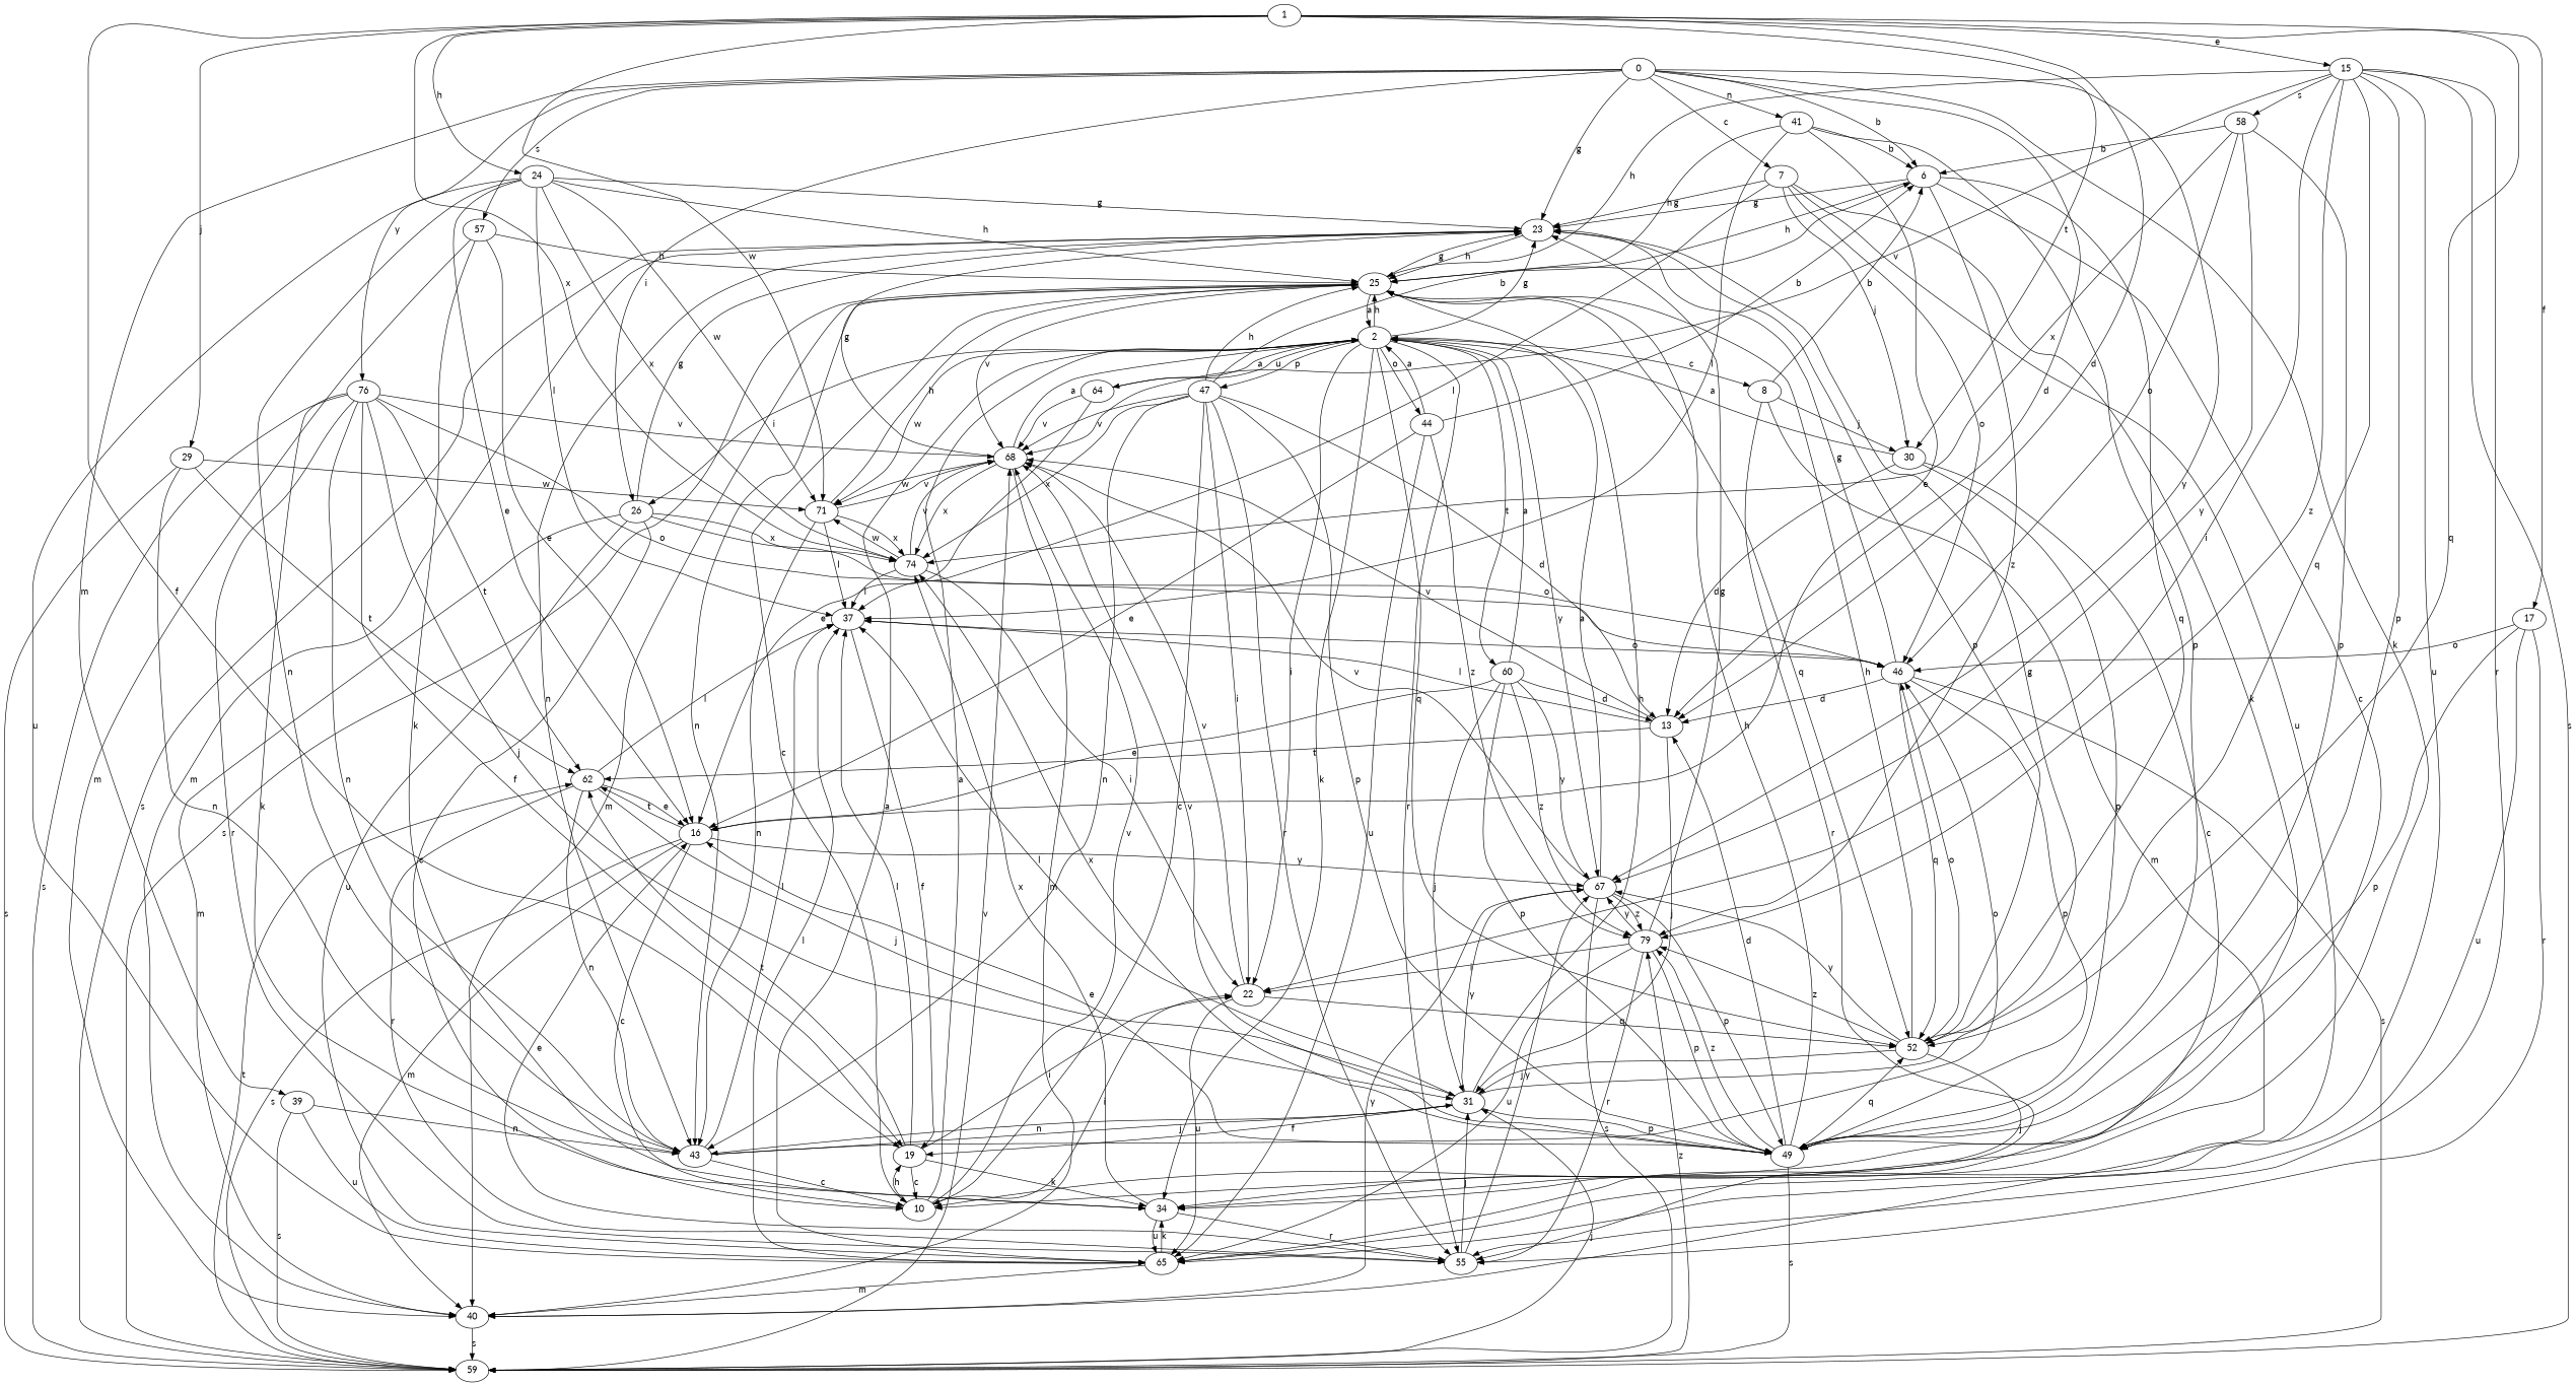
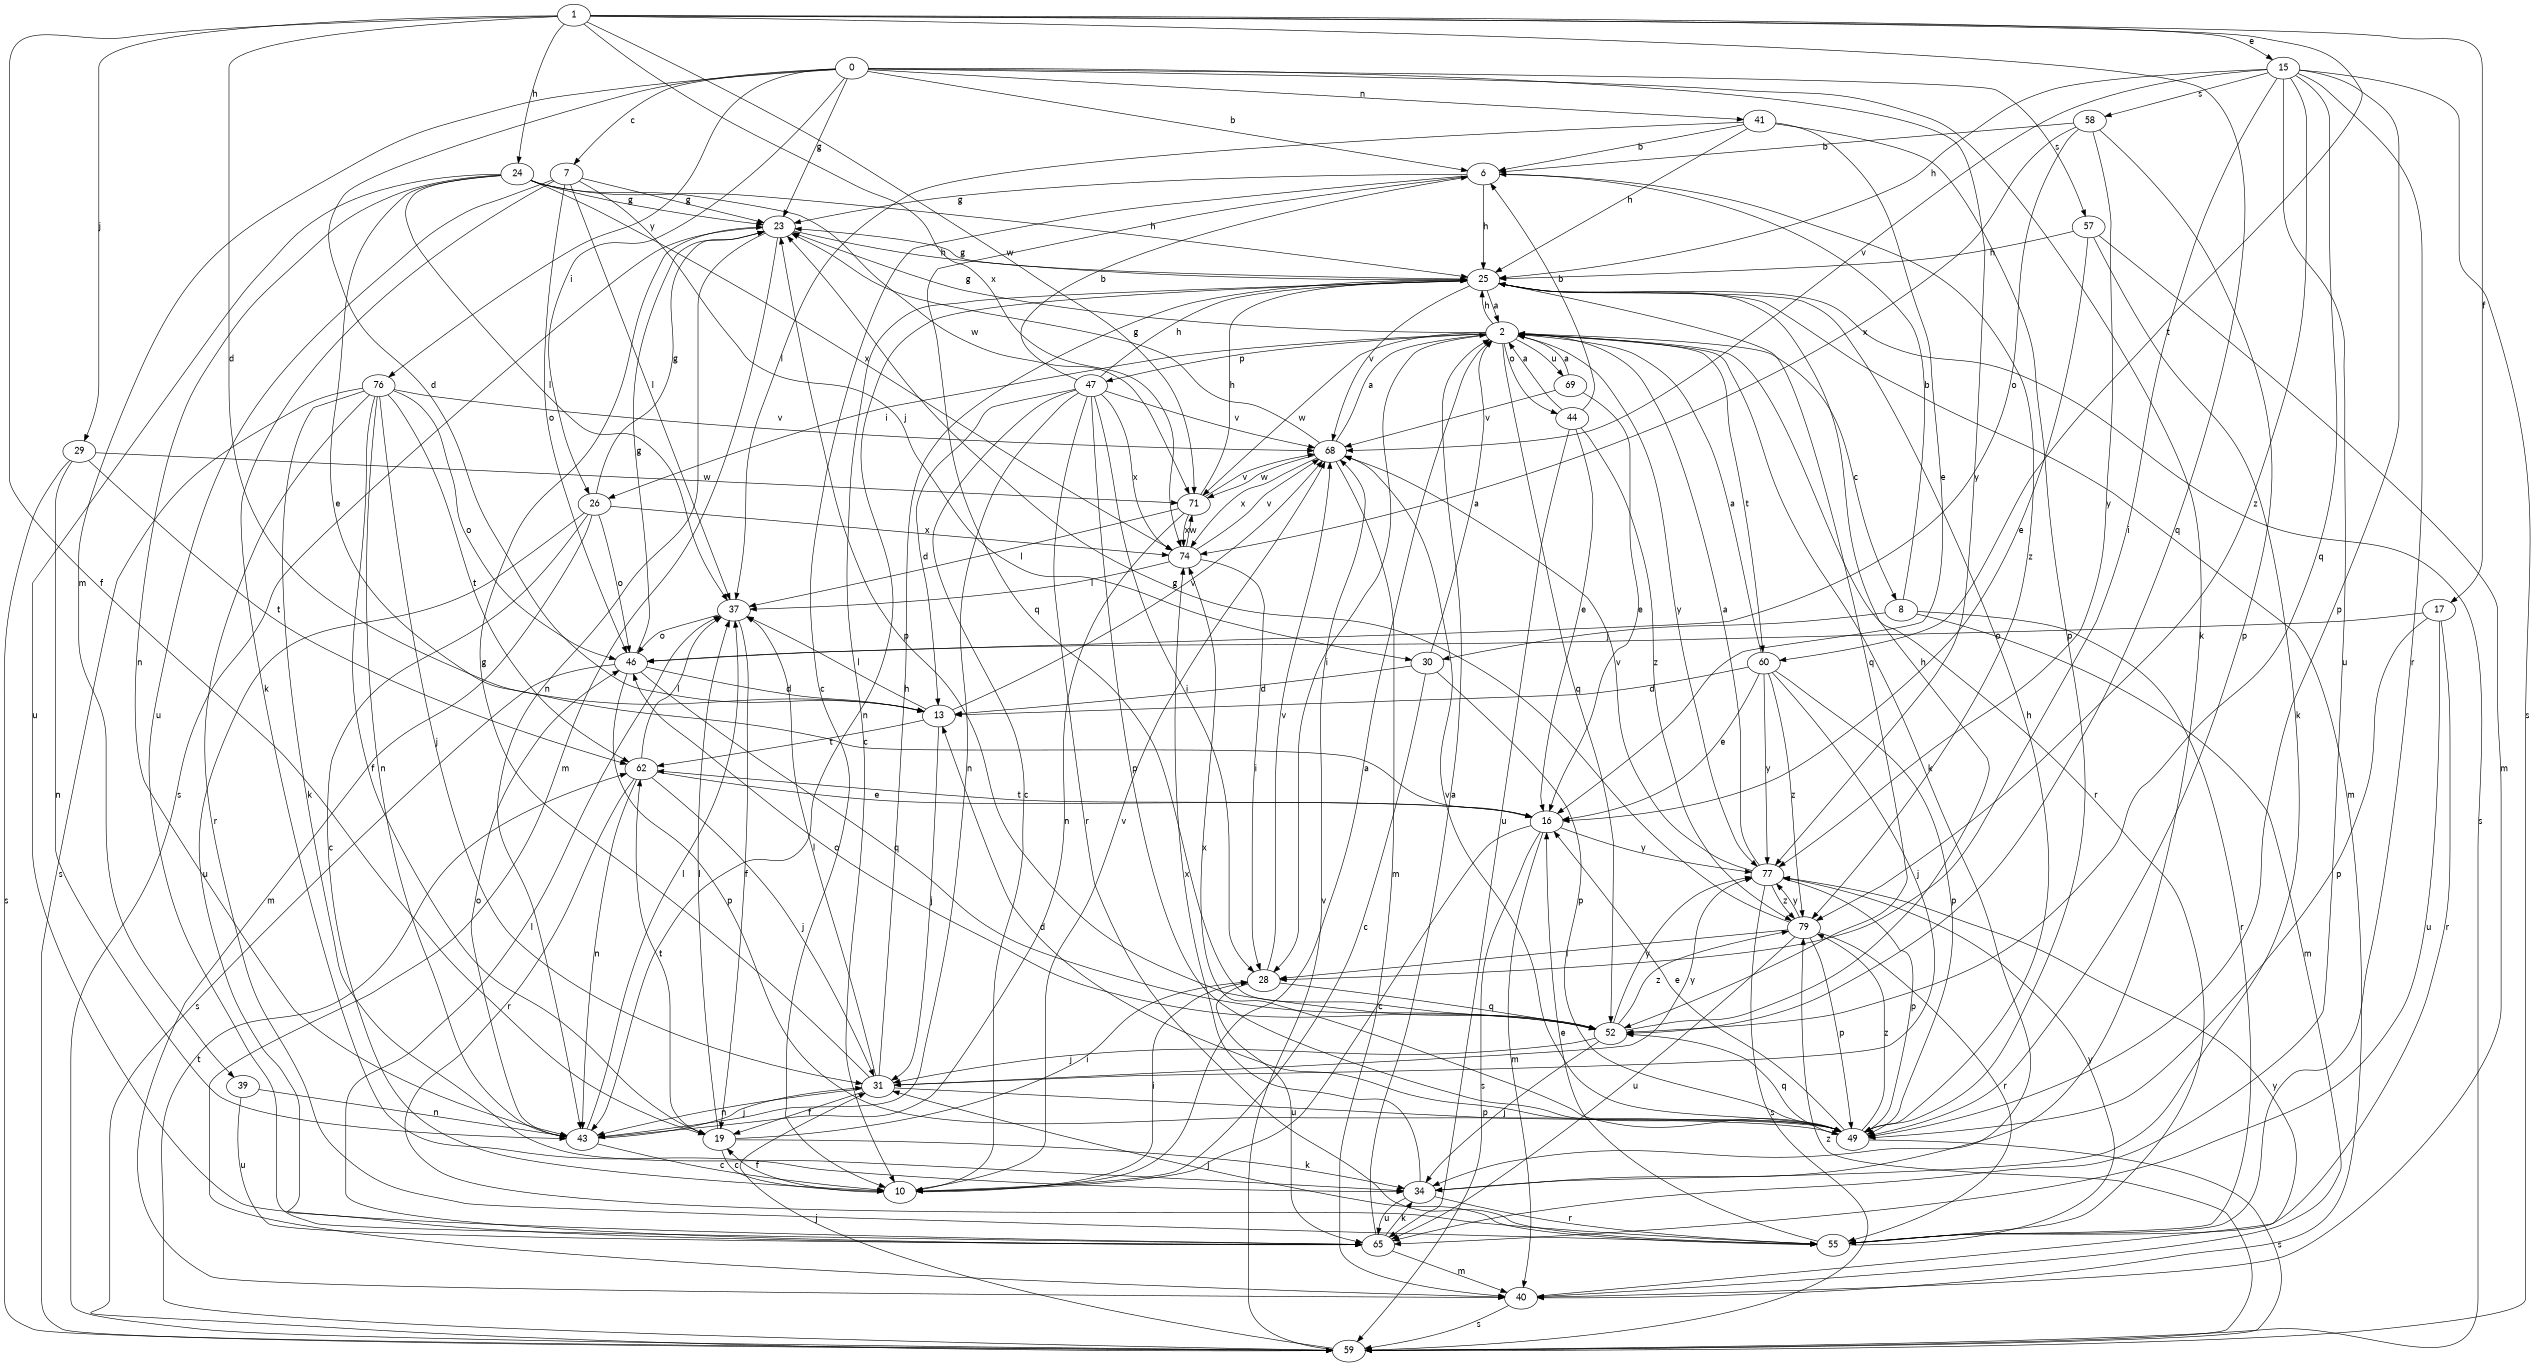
  strict digraph {
    fontname=Lato
    node [fontname=Lato]
    edge [fontname=Lato]
    0
    6
    7
    13
    23
    26
    34
    39
    41
    57
    76
-   77 [label=67]
+   77
    52
    25
    10
    79
    30
    37
    46
    65
    68
    31
    62
    40
    59
    43
    74
    55
    49
    16
    19
    2
    1
    15
    17
    24
    29
    60
    71
-   28 [label=22]
+   28
    58
    8
    44
    47
-   64
+   64 [label=69]
    0 -> 6 [label=b]
    0 -> 7 [label=c]
    0 -> 13 [label=d]
    0 -> 23 [label=g]
    0 -> 26 [label=i]
    0 -> 34 [label=k]
    0 -> 39 [label=m]
    0 -> 41 [label=n]
    0 -> 57 [label=s]
    0 -> 76 [label=y]
    0 -> 77 [label=y]
    6 -> 23 [label=g]
    6 -> 52 [label=q]
    6 -> 25 [label=h]
    6 -> 10 [label=c]
    6 -> 79 [label=z]
    7 -> 23 [label=g]
    7 -> 34 [label=k]
    7 -> 30 [label=j]
    7 -> 37 [label=l]
    7 -> 46 [label=o]
    7 -> 65 [label=u]
    13 -> 37 [label=l]
    13 -> 68 [label=v]
    13 -> 31 [label=j]
    13 -> 62 [label=t]
    23 -> 25 [label=h]
    23 -> 40 [label=m]
    23 -> 59 [label=s]
    23 -> 43 [label=n]
    26 -> 23 [label=g]
    26 -> 10 [label=c]
    26 -> 46 [label=o]
    26 -> 65 [label=u]
    26 -> 40 [label=m]
    26 -> 74 [label=x]
    34 -> 65 [label=u]
    34 -> 74 [label=x]
    34 -> 55 [label=r]
    39 -> 65 [label=u]
-   39 -> 59 [label=s]
    39 -> 43 [label=n]
    41 -> 6 [label=b]
    41 -> 25 [label=h]
    41 -> 37 [label=l]
    41 -> 49 [label=p]
    41 -> 16 [label=e]
    57 -> 34 [label=k]
    57 -> 25 [label=h]
    57 -> 40 [label=m]
    57 -> 16 [label=e]
    76 -> 34 [label=k]
    76 -> 46 [label=o]
    76 -> 68 [label=v]
    76 -> 31 [label=j]
    76 -> 62 [label=t]
    76 -> 59 [label=s]
    76 -> 43 [label=n]
    76 -> 55 [label=r]
    76 -> 19 [label=f]
    77 -> 79 [label=z]
    77 -> 68 [label=v]
    77 -> 59 [label=s]
    77 -> 49 [label=p]
    77 -> 2 [label=a]
    52 -> 23 [label=p]
    52 -> 34 [label=j]
    52 -> 77 [label=y]
    52 -> 25 [label=h]
    52 -> 79 [label=z]
    52 -> 46 [label=o]
    52 -> 31 [label=j]
    25 -> 23 [label=g]
    25 -> 52 [label=q]
    25 -> 10 [label=c]
    25 -> 68 [label=v]
    25 -> 40 [label=m]
    25 -> 59 [label=s]
    25 -> 43 [label=n]
    25 -> 2 [label=a]
    10 -> 68 [label=v]
-   10 -> 19 [label=h]
+   10 -> 19 [label=f]
    10 -> 2 [label=a]
    10 -> 28 [label=i]
    79 -> 23 [label=g]
    79 -> 77 [label=y]
    79 -> 65 [label=u]
    79 -> 55 [label=r]
    79 -> 49 [label=p]
    79 -> 28 [label=i]
    30 -> 13 [label=d]
    30 -> 10 [label=c]
    30 -> 49 [label=p]
    30 -> 2 [label=a]
    37 -> 46 [label=o]
    37 -> 19 [label=f]
    46 -> 13 [label=d]
    46 -> 23 [label=g]
    46 -> 52 [label=q]
    46 -> 59 [label=s]
    46 -> 49 [label=p]
    65 -> 34 [label=k]
    65 -> 37 [label=l]
    65 -> 40 [label=m]
    65 -> 2 [label=a]
    68 -> 23 [label=g]
    68 -> 40 [label=m]
    68 -> 74 [label=x]
    68 -> 2 [label=a]
    68 -> 71 [label=w]
    31 -> 23 [label=g]
    31 -> 77 [label=y]
    31 -> 25 [label=h]
    31 -> 37 [label=l]
    31 -> 43 [label=n]
    31 -> 49 [label=p]
    31 -> 19 [label=f]
    62 -> 37 [label=l]
    62 -> 31 [label=j]
    62 -> 43 [label=n]
    62 -> 55 [label=r]
    62 -> 16 [label=e]
    40 -> 77 [label=y]
    40 -> 59 [label=s]
    59 -> 79 [label=z]
    59 -> 68 [label=v]
    59 -> 31 [label=j]
    59 -> 62 [label=t]
    43 -> 10 [label=c]
    43 -> 37 [label=l]
    43 -> 46 [label=o]
    43 -> 31 [label=j]
    74 -> 37 [label=l]
    74 -> 68 [label=v]
    74 -> 71 [label=w]
    74 -> 28 [label=i]
    55 -> 77 [label=y]
    55 -> 31 [label=j]
    55 -> 16 [label=e]
    49 -> 13 [label=d]
    49 -> 52 [label=q]
    49 -> 25 [label=h]
    49 -> 79 [label=z]
    49 -> 68 [label=v]
    49 -> 59 [label=s]
    49 -> 74 [label=x]
    49 -> 16 [label=e]
    16 -> 77 [label=y]
    16 -> 10 [label=c]
    16 -> 62 [label=t]
    16 -> 40 [label=m]
    16 -> 59 [label=s]
    19 -> 34 [label=k]
    19 -> 10 [label=c]
    19 -> 37 [label=l]
    19 -> 62 [label=t]
    19 -> 28 [label=i]
    2 -> 23 [label=g]
    2 -> 26 [label=i]
    2 -> 34 [label=k]
    2 -> 77 [label=y]
    2 -> 52 [label=q]
    2 -> 25 [label=h]
    2 -> 55 [label=r]
    2 -> 60 [label=t]
    2 -> 71 [label=w]
    2 -> 28 [label=i]
    2 -> 8 [label=c]
    2 -> 44 [label=o]
    2 -> 47 [label=p]
    2 -> 64 [label=u]
    1 -> 13 [label=d]
    1 -> 52 [label=q]
    1 -> 74 [label=x]
    1 -> 19 [label=f]
    1 -> 15 [label=e]
    1 -> 17 [label=f]
    1 -> 24 [label=h]
    1 -> 29 [label=j]
-   1 -> 30 [label=t]
+   1 -> 60 [label=t]
    1 -> 71 [label=w]
    15 -> 52 [label=q]
    15 -> 25 [label=h]
    15 -> 79 [label=z]
    15 -> 65 [label=u]
    15 -> 68 [label=v]
    15 -> 59 [label=s]
    15 -> 55 [label=r]
    15 -> 49 [label=p]
    15 -> 28 [label=i]
    15 -> 58 [label=s]
    17 -> 46 [label=o]
    17 -> 65 [label=u]
    17 -> 55 [label=r]
    17 -> 49 [label=p]
    24 -> 23 [label=g]
    24 -> 25 [label=h]
    24 -> 37 [label=l]
    24 -> 65 [label=u]
    24 -> 43 [label=n]
    24 -> 74 [label=x]
    24 -> 16 [label=e]
    24 -> 71 [label=w]
    29 -> 62 [label=t]
    29 -> 59 [label=s]
    29 -> 43 [label=n]
    29 -> 71 [label=w]
    60 -> 13 [label=d]
    60 -> 77 [label=y]
    60 -> 79 [label=z]
    60 -> 31 [label=j]
    60 -> 49 [label=p]
    60 -> 16 [label=e]
    60 -> 2 [label=a]
    71 -> 25 [label=h]
    71 -> 37 [label=l]
    71 -> 68 [label=v]
    71 -> 43 [label=n]
    71 -> 74 [label=x]
    28 -> 52 [label=q]
    28 -> 65 [label=u]
    28 -> 68 [label=v]
    58 -> 6 [label=b]
    58 -> 77 [label=y]
    58 -> 46 [label=o]
    58 -> 74 [label=x]
    58 -> 49 [label=p]
    8 -> 6 [label=b]
    8 -> 30 [label=j]
    8 -> 40 [label=m]
    8 -> 55 [label=r]
    44 -> 6 [label=b]
    44 -> 79 [label=z]
    44 -> 65 [label=u]
    44 -> 16 [label=e]
    44 -> 2 [label=a]
    47 -> 6 [label=b]
    47 -> 13 [label=d]
    47 -> 25 [label=h]
    47 -> 10 [label=c]
    47 -> 68 [label=v]
    47 -> 43 [label=n]
    47 -> 74 [label=x]
    47 -> 55 [label=r]
    47 -> 49 [label=p]
    47 -> 28 [label=i]
    64 -> 68 [label=v]
    64 -> 16 [label=e]
    64 -> 2 [label=a]
  }
